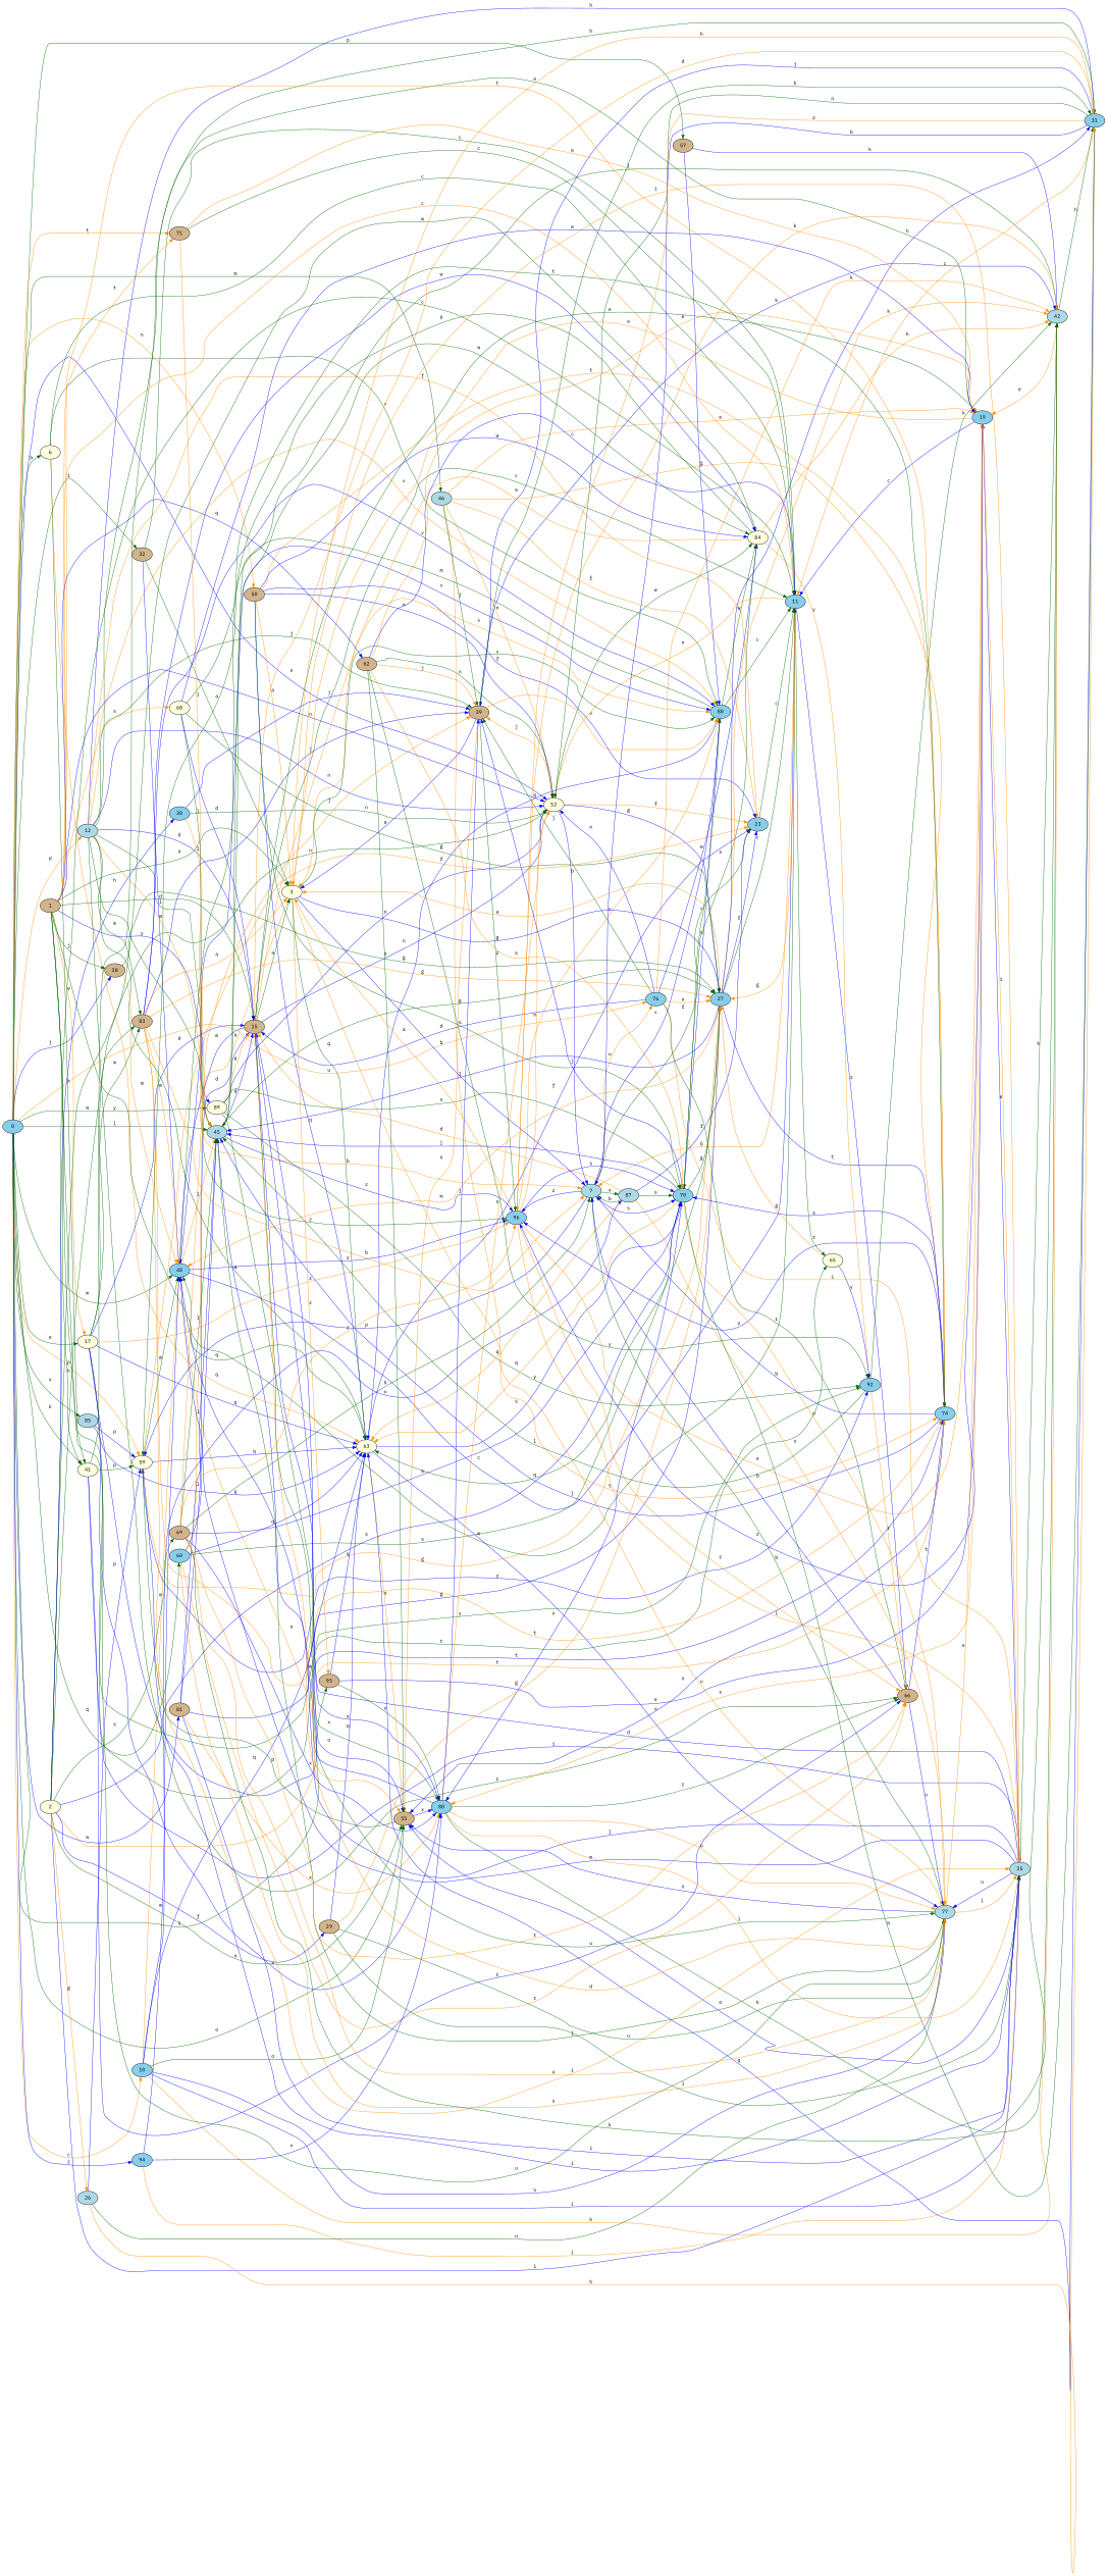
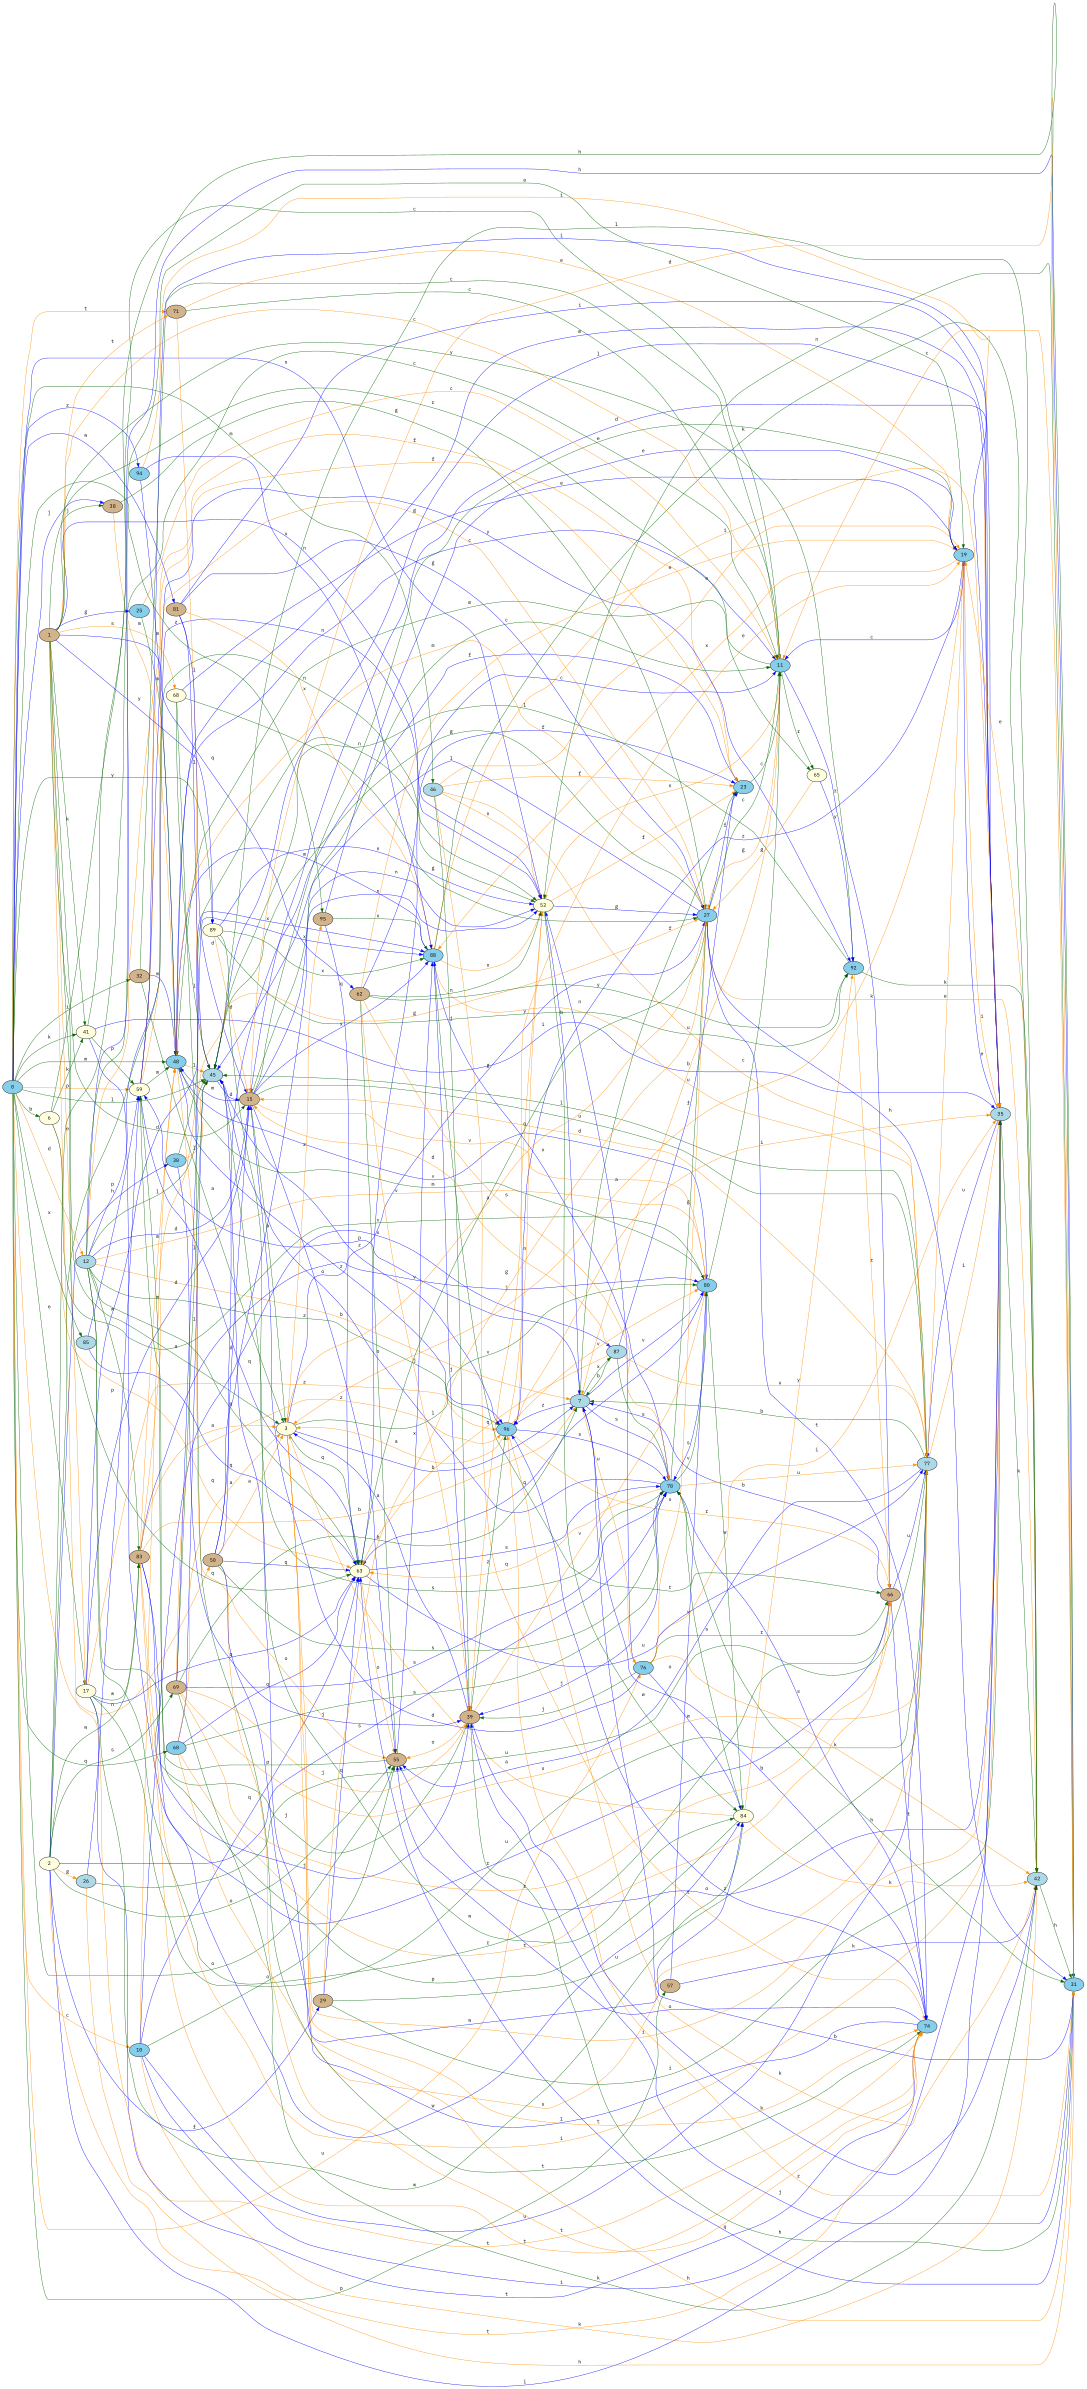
  strict digraph {
    fontname="IBM Plex Mono"
    rankdir=LR
    node [fillcolor=skyblue fontname="IBM Plex Mono" style=filled]
    edge [color=blue fontname="IBM Plex Mono"]
    6 [fillcolor=lightyellow]
    0
    10
    12 [fillcolor=lightblue]
    17 [fillcolor=lightyellow]
    32 [fillcolor=tan]
    38 [fillcolor=tan]
    41 [fillcolor=lightyellow]
    45 [fillcolor=lightblue]
    46 [fillcolor=lightblue]
    48
    50 [fillcolor=tan]
    52 [fillcolor=lightyellow]
    55 [fillcolor=tan]
    57 [fillcolor=tan]
    59 [fillcolor=lightyellow]
    60
    71 [fillcolor=tan]
    76
    81 [fillcolor=tan]
    85 [fillcolor=lightblue]
    89 [fillcolor=lightyellow]
    94
    95 [fillcolor=tan]
    11
    63 [fillcolor=lightyellow]
    80
    35 [fillcolor=lightblue]
    87 [fillcolor=lightblue]
    42 [fillcolor=lightblue]
    77 [fillcolor=lightblue]
    15 [fillcolor=tan]
    83 [fillcolor=tan]
    7 [fillcolor=lightblue]
    31
    23
    96
    66 [fillcolor=tan]
    19
    39 [fillcolor=tan]
    74
    88
    84 [fillcolor=lightyellow]
    3 [fillcolor=lightyellow]
    27
    70
    92
    1 [fillcolor=tan]
+   25
    62 [fillcolor=tan]
    65 [fillcolor=lightyellow]
    68 [fillcolor=lightyellow]
    2 [fillcolor=lightyellow]
    n54 [fillcolor=tan label=29]
    26 [fillcolor=lightblue]
    30
    69 [fillcolor=tan]
    6 -> 41 [color=darkgreen label=k]
    6 -> 11 [color=darkgreen label=c]
    6 -> 63 [color=darkorange label=q]
    6 -> 80 [color=darkgreen label=v]
    0 -> 6 [color=darkgreen label=b]
    0 -> 10 [color=darkorange label=c]
    0 -> 12 [color=darkorange label=d]
    0 -> 17 [color=darkgreen label=e]
    0 -> 32 [color=darkgreen label=i]
    0 -> 38 [label=j]
    0 -> 41 [color=darkgreen label=k]
    0 -> 45 [color=darkgreen label=l]
    0 -> 46 [color=darkgreen label=m]
    0 -> 48 [color=darkgreen label=m]
    0 -> 50 [color=darkorange label=n]
    0 -> 52 [label=n]
    0 -> 55 [color=darkgreen label=o]
    0 -> 57 [color=darkgreen label=p]
    0 -> 59 [color=darkorange label=p]
    0 -> 60 [color=darkgreen label=q]
    0 -> 71 [color=darkorange label=t]
    0 -> 76 [color=darkorange label=u]
    0 -> 81 [label=w]
    0 -> 85 [color=darkgreen label=x]
    0 -> 89 [color=darkgreen label=y]
    0 -> 94 [label=z]
    0 -> 95 [color=darkgreen label=z]
    10 -> 48 [color=darkorange label=m]
    10 -> 55 [color=darkgreen label=o]
    10 -> 63 [label=q]
    10 -> 35 [label=i]
    10 -> 87 [label=x]
    10 -> 42 [color=darkorange label=k]
    10 -> 77 [label=u]
    12 -> 45 [color=darkgreen label=l]
    12 -> 52 [label=n]
    12 -> 63 [color=darkgreen label=q]
    12 -> 80 [color=darkorange label=v]
    12 -> 15 [label=d]
    12 -> 83 [color=darkgreen label=w]
    12 -> 7 [color=darkorange label=b]
    12 -> 31 [label=h]
    12 -> 23 [color=darkorange label=f]
    12 -> 96 [color=darkgreen label=z]
    12 -> 66 [color=darkgreen label=r]
    12 -> 19 [color=darkgreen label=e]
    12 -> 39 [color=darkgreen label=j]
    17 -> 63 [label=q]
    17 -> 77 [color=darkgreen label=u]
    17 -> 15 [label=d]
    17 -> 83 [color=darkgreen label=w]
    17 -> 96 [color=darkorange label=z]
    17 -> 74 [label=t]
    17 -> 88 [label=x]
    17 -> 84 [color=darkgreen label=w]
    32 -> 48 [label=m]
    32 -> 11 [color=darkgreen label=c]
    32 -> 3 [color=darkgreen label=a]
    38 -> 48 [color=darkorange label=m]
    38 -> 27 [color=darkgreen label=g]
    41 -> 59 [color=darkgreen label=p]
    41 -> 35 [label=i]
    41 -> 31 [color=darkgreen label=h]
    41 -> 66 [label=r]
    45 -> 15 [label=d]
    45 -> 96 [label=z]
    45 -> 84 [color=darkgreen label=w]
    45 -> 27 [color=darkgreen label=g]
    46 -> 52 [color=darkorange label=n]
    46 -> 77 [color=darkorange label=u]
    46 -> 23 [color=darkorange label=f]
    46 -> 19 [color=darkorange label=e]
    46 -> 39 [color=darkgreen label=j]
    46 -> 74 [color=darkorange label=t]
    48 -> 45 [color=darkorange label=l]
    48 -> 55 [color=darkorange label=o]
    48 -> 11 [label=c]
    48 -> 80 [label=v]
    48 -> 96 [label=z]
    50 -> 52 [label=n]
    50 -> 63 [label=q]
    50 -> 23 [label=f]
    50 -> 74 [color=darkorange label=t]
    50 -> 84 [label=w]
    50 -> 3 [color=darkorange label=a]
    50 -> 70 [color=darkgreen label=s]
    52 -> 7 [label=b]
    52 -> 23 [color=darkorange label=f]
    52 -> 39 [color=darkorange label=j]
    52 -> 84 [color=darkgreen label=w]
    52 -> 27 [label=g]
    55 -> 59 [color=darkgreen label=p]
    55 -> 88 [label=x]
    57 -> 80 [label=v]
    57 -> 42 [label=k]
    59 -> 48 [color=darkgreen label=m]
    59 -> 63 [label=q]
    59 -> 35 [label=i]
    59 -> 23 [color=darkorange label=f]
    59 -> 27 [color=darkorange label=g]
    59 -> 92 [label=y]
    60 -> 45 [label=l]
    60 -> 63 [label=q]
    60 -> 77 [color=darkorange label=u]
    60 -> 66 [color=darkorange label=r]
    60 -> 3 [color=darkorange label=a]
    60 -> 70 [color=darkgreen label=s]
    71 -> 45 [color=darkorange label=l]
    71 -> 11 [color=darkgreen label=c]
    71 -> 19 [color=darkorange label=e]
    76 -> 52 [label=n]
    76 -> 35 [color=darkorange label=i]
    76 -> 42 [color=darkorange label=k]
    76 -> 15 [label=d]
    76 -> 66 [color=darkgreen label=r]
    76 -> 39 [color=darkgreen label=j]
    76 -> 84 [label=w]
    76 -> 27 [color=darkorange label=u]
    81 -> 45 [label=l]
    81 -> 35 [label=i]
    81 -> 15 [label=d]
    81 -> 88 [color=darkorange label=x]
    81 -> 27 [label=g]
    85 -> 59 [label=p]
    85 -> 63 [label=q]
    89 -> 52 [label=n]
    89 -> 15 [color=darkorange label=d]
    89 -> 88 [color=darkgreen label=x]
    89 -> 70 [color=darkgreen label=s]
    89 -> 92 [color=darkgreen label=y]
    94 -> 48 [label=m]
    94 -> 35 [color=darkorange label=i]
    94 -> 88 [label=x]
    95 -> 63 [label=q]
    95 -> 19 [label=e]
    95 -> 88 [color=darkgreen label=x]
    11 -> 48 [color=darkgreen label=m]
    11 -> 52 [color=darkorange label=n]
    11 -> 7 [color=darkorange label=b]
    11 -> 66 [label=r]
    11 -> 27 [color=darkorange label=g]
    11 -> 65 [color=darkgreen label=r]
    63 -> 55 [color=darkorange label=o]
    63 -> 77 [label=u]
    63 -> 23 [label=f]
    63 -> 70 [label=s]
    80 -> 48 [color=darkgreen label=m]
    80 -> 11 [color=darkgreen label=c]
    80 -> 63 [label=q]
    80 -> 84 [color=darkgreen label=w]
    80 -> 70 [label=s]
    35 -> 45 [label=l]
    35 -> 48 [label=m]
    35 -> 55 [label=o]
    35 -> 42 [color=darkgreen label=k]
    35 -> 77 [label=u]
    35 -> 15 [label=d]
    35 -> 19 [label=e]
    87 -> 63 [color=darkorange label=q]
    87 -> 77 [color=darkorange label=u]
    87 -> 15 [color=darkorange label=d]
    87 -> 7 [color=darkgreen label=b]
    87 -> 23 [label=f]
    87 -> 70 [color=darkgreen label=s]
    42 -> 45 [color=darkgreen label=l]
    42 -> 31 [color=darkgreen label=h]
    42 -> 19 [color=darkorange label=e]
    77 -> 45 [color=darkgreen label=l]
    77 -> 55 [label=o]
    77 -> 35 [color=darkorange label=i]
    77 -> 15 [color=darkorange label=d]
    77 -> 7 [color=darkgreen label=b]
    77 -> 19 [color=darkorange label=e]
    15 -> 48 [label=m]
    15 -> 52 [label=n]
    15 -> 55 [label=o]
    15 -> 11 [color=darkgreen label=c]
    15 -> 80 [color=darkorange label=v]
    15 -> 77 [color=darkgreen label=u]
    15 -> 19 [color=darkgreen label=e]
    15 -> 88 [label=x]
    15 -> 3 [color=darkgreen label=a]
    83 -> 48 [color=darkorange label=m]
    83 -> 80 [label=v]
    83 -> 35 [color=darkorange label=i]
    83 -> 7 [color=darkorange label=b]
    83 -> 39 [label=j]
    83 -> 74 [color=darkorange label=t]
    83 -> 84 [label=w]
    83 -> 3 [color=darkorange label=a]
    83 -> 27 [color=darkorange label=g]
    7 -> 59 [label=p]
    7 -> 76 [color=darkorange label=u]
    7 -> 80 [label=v]
    7 -> 87 [color=darkgreen label=x]
    7 -> 23 [color=darkgreen label=f]
    7 -> 96 [label=z]
    7 -> 70 [label=s]
    31 -> 52 [color=darkgreen label=n]
    31 -> 11 [color=darkorange label=c]
    31 -> 63 [label=q]
    31 -> 15 [color=darkorange label=d]
    31 -> 7 [label=b]
    31 -> 96 [color=darkorange label=z]
    31 -> 39 [label=j]
    23 -> 11 [color=darkgreen label=c]
    96 -> 52 [color=darkorange label=n]
    96 -> 80 [color=darkorange label=v]
    96 -> 35 [color=darkorange label=i]
    96 -> 42 [color=darkorange label=k]
    96 -> 66 [color=darkorange label=r]
    96 -> 19 [color=darkorange label=e]
    96 -> 3 [color=darkorange label=a]
    96 -> 70 [label=s]
    66 -> 77 [label=u]
    66 -> 7 [label=b]
    66 -> 74 [label=t]
    19 -> 11 [label=c]
    19 -> 35 [color=darkorange label=i]
    19 -> 96 [label=z]
    19 -> 88 [color=darkorange label=x]
    19 -> 3 [color=darkorange label=a]
    39 -> 55 [color=darkorange label=o]
    39 -> 80 [color=darkorange label=v]
    39 -> 42 [label=k]
    39 -> 31 [color=darkgreen label=h]
    39 -> 96 [color=darkgreen label=z]
    39 -> 3 [label=a]
    74 -> 45 [label=l]
    74 -> 55 [label=o]
    74 -> 7 [label=b]
    74 -> 96 [label=z]
    74 -> 70 [label=s]
    88 -> 48 [label=m]
    88 -> 52 [color=darkorange label=n]
    88 -> 35 [color=darkorange label=i]
    88 -> 42 [color=darkgreen label=k]
    88 -> 77 [color=darkorange label=u]
    88 -> 66 [color=darkgreen label=r]
    88 -> 39 [label=j]
    84 -> 59 [color=darkgreen label=p]
    84 -> 42 [color=darkorange label=k]
    84 -> 3 [color=darkorange label=a]
    84 -> 70 [color=darkgreen label=s]
    84 -> 92 [color=darkorange label=y]
    3 -> 95 [color=darkorange label=z]
    3 -> 63 [color=darkgreen label=q]
    3 -> 80 [color=darkgreen label=v]
    3 -> 35 [color=darkorange label=i]
    3 -> 7 [label=b]
    3 -> 31 [color=darkorange label=h]
    3 -> 74 [color=darkorange label=t]
    3 -> 27 [label=g]
    27 -> 45 [label=l]
    27 -> 48 [color=darkorange label=m]
    27 -> 11 [color=darkgreen label=c]
    27 -> 63 [color=darkgreen label=q]
    27 -> 42 [color=darkorange label=k]
    27 -> 31 [label=h]
    27 -> 23 [label=f]
    27 -> 74 [label=t]
    27 -> 3 [color=darkorange label=a]
    70 -> 45 [label=l]
    70 -> 63 [color=darkorange label=q]
    70 -> 80 [color=darkgreen label=v]
    70 -> 77 [color=darkorange label=u]
    70 -> 31 [color=darkgreen label=h]
    70 -> 39 [label=j]
    70 -> 88 [label=x]
    70 -> 27 [color=darkgreen label=g]
    92 -> 45 [color=darkgreen label=l]
    92 -> 42 [color=darkgreen label=k]
    92 -> 66 [color=darkorange label=r]
    1 -> 17 [color=darkorange label=e]
    1 -> 38 [color=darkgreen label=j]
    1 -> 41 [color=darkgreen label=k]
    1 -> 52 [label=n]
    1 -> 71 [color=darkorange label=t]
    1 -> 89 [label=y]
    1 -> 11 [color=darkorange label=c]
    1 -> 63 [color=darkgreen label=q]
    1 -> 15 [color=darkgreen label=d]
    1 -> 74 [color=darkorange label=t]
    1 -> 3 [color=darkgreen label=a]
    1 -> 92 [color=darkgreen label=y]
+   1 -> 25 [label=g]
    1 -> 62 [label=q]
    1 -> 65 [color=darkgreen label=r]
    1 -> 68 [color=darkorange label=s]
+   25 -> 48 [color=darkgreen label=m]
+   25 -> 11 [color=darkorange label=c]
    62 -> 52 [color=darkgreen label=n]
    62 -> 55 [color=darkgreen label=o]
    62 -> 11 [label=c]
    62 -> 19 [color=darkorange label=e]
    62 -> 39 [color=darkorange label=j]
    62 -> 70 [color=darkorange label=s]
    62 -> 92 [color=darkgreen label=y]
    65 -> 27 [color=darkorange label=g]
    65 -> 92 [label=y]
    68 -> 45 [color=darkgreen label=l]
-   68 -> 15 [label=d]
+   50 -> 15 [label=d]
    68 -> 19 [label=e]
    68 -> 74 [color=darkgreen label=t]
    68 -> 27 [color=darkgreen label=g]
    2 -> 52 [color=darkgreen label=n]
    2 -> 55 [color=darkgreen label=o]
    2 -> 11 [color=darkgreen label=c]
    2 -> 35 [label=i]
    2 -> 83 [color=darkgreen label=w]
    2 -> 74 [color=darkorange label=t]
    2 -> 70 [label=s]
    2 -> n54 [label=f]
    2 -> 26 [color=darkorange label=g]
    2 -> 30 [label=h]
    2 -> 69 [color=darkgreen label=s]
    n54 -> 63 [label=q]
    n54 -> 35 [color=darkgreen label=i]
    n54 -> 77 [color=darkgreen label=u]
    n54 -> 27 [color=darkorange label=g]
    26 -> 59 [label=p]
    26 -> 77 [color=darkgreen label=u]
    26 -> 31 [color=darkorange label=h]
    30 -> 45 [color=darkorange label=l]
    30 -> 52 [color=darkgreen label=n]
    30 -> 39 [label=j]
    69 -> 45 [color=darkgreen label=l]
    69 -> 42 [color=darkgreen label=k]
    69 -> 77 [color=darkorange label=u]
    69 -> 7 [color=darkgreen label=b]
    69 -> 96 [color=darkorange label=z]
    69 -> 66 [color=darkorange label=r]
    69 -> 39 [color=darkorange label=j]
    69 -> 88 [label=x]
    69 -> 70 [label=s]
  }
